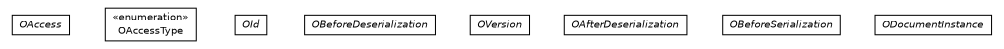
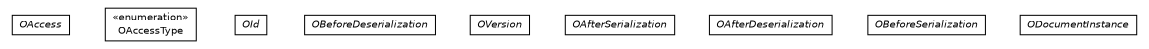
  digraph {
    nodesep=0.25
    ranksep=0.5
    node [fontcolor=black fontname=Helvetica fontsize=10.0 shape=plaintext]
    n1 [label=<<table title="com.orientechnologies.orient.core.annotation.OAccess" border="0" cellborder="1" cellspacing="0" cellpadding="2" port="p" href="./OAccess.html"> 		<tr><td><table border="0" cellspacing="0" cellpadding="1"> <tr><td align="center" balign="center"><font face="Helvetica-Oblique"> OAccess </font></td></tr> 		</table></td></tr> 		</table>>]
    n2 [label=<<table title="com.orientechnologies.orient.core.annotation.OAccess.OAccessType" border="0" cellborder="1" cellspacing="0" cellpadding="2" port="p" href="./OAccess.OAccessType.html"> 		<tr><td><table border="0" cellspacing="0" cellpadding="1"> <tr><td align="center" balign="center"> &#171;enumeration&#187; </td></tr> <tr><td align="center" balign="center"> OAccessType </td></tr> 		</table></td></tr> 		</table>>]
    n3 [label=<<table title="com.orientechnologies.orient.core.annotation.OId" border="0" cellborder="1" cellspacing="0" cellpadding="2" port="p" href="./OId.html"> 		<tr><td><table border="0" cellspacing="0" cellpadding="1"> <tr><td align="center" balign="center"><font face="Helvetica-Oblique"> OId </font></td></tr> 		</table></td></tr> 		</table>>]
    n4 [label=<<table title="com.orientechnologies.orient.core.annotation.OBeforeDeserialization" border="0" cellborder="1" cellspacing="0" cellpadding="2" port="p" href="./OBeforeDeserialization.html"> 		<tr><td><table border="0" cellspacing="0" cellpadding="1"> <tr><td align="center" balign="center"><font face="Helvetica-Oblique"> OBeforeDeserialization </font></td></tr> 		</table></td></tr> 		</table>>]
    n5 [label=<<table title="com.orientechnologies.orient.core.annotation.OVersion" border="0" cellborder="1" cellspacing="0" cellpadding="2" port="p" href="./OVersion.html"> 		<tr><td><table border="0" cellspacing="0" cellpadding="1"> <tr><td align="center" balign="center"><font face="Helvetica-Oblique"> OVersion </font></td></tr> 		</table></td></tr> 		</table>>]
+   n6 [label=<<table title="com.orientechnologies.orient.core.annotation.OAfterSerialization" border="0" cellborder="1" cellspacing="0" cellpadding="2" port="p" href="./OAfterSerialization.html"> 		<tr><td><table border="0" cellspacing="0" cellpadding="1"> <tr><td align="center" balign="center"><font face="Helvetica-Oblique"> OAfterSerialization </font></td></tr> 		</table></td></tr> 		</table>>]
    n7 [label=<<table title="com.orientechnologies.orient.core.annotation.OAfterDeserialization" border="0" cellborder="1" cellspacing="0" cellpadding="2" port="p" href="./OAfterDeserialization.html"> 		<tr><td><table border="0" cellspacing="0" cellpadding="1"> <tr><td align="center" balign="center"><font face="Helvetica-Oblique"> OAfterDeserialization </font></td></tr> 		</table></td></tr> 		</table>>]
    n8 [label=<<table title="com.orientechnologies.orient.core.annotation.OBeforeSerialization" border="0" cellborder="1" cellspacing="0" cellpadding="2" port="p" href="./OBeforeSerialization.html"> 		<tr><td><table border="0" cellspacing="0" cellpadding="1"> <tr><td align="center" balign="center"><font face="Helvetica-Oblique"> OBeforeSerialization </font></td></tr> 		</table></td></tr> 		</table>>]
    n9 [label=<<table title="com.orientechnologies.orient.core.annotation.ODocumentInstance" border="0" cellborder="1" cellspacing="0" cellpadding="2" port="p" href="./ODocumentInstance.html"> 		<tr><td><table border="0" cellspacing="0" cellpadding="1"> <tr><td align="center" balign="center"><font face="Helvetica-Oblique"> ODocumentInstance </font></td></tr> 		</table></td></tr> 		</table>>]
  }
